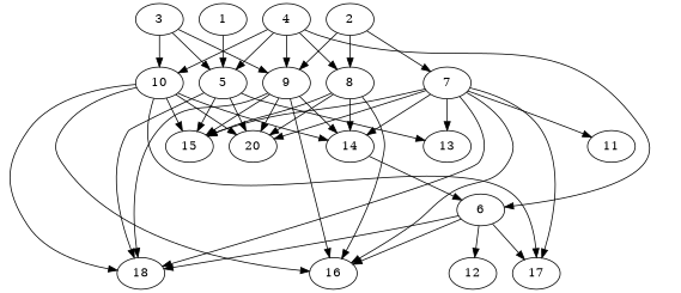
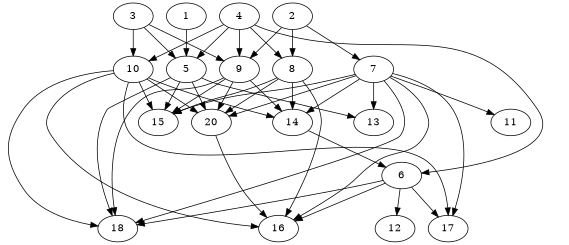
  digraph {
    node [alpha=0.14]
    1 [expect_size=35911680]
    5 [expect_size=18586624]
    13 [alpha=0.17 expect_size=40121344]
    15 [alpha=0.12 expect_size=44282880]
    18 [alpha=0.03 expect_size=11305984]
    20 [alpha=0.16 expect_size=9678848]
    2 [alpha=0.10 expect_size=49762304]
    7 [alpha=0.02 expect_size=8031232]
    8 [alpha=0.07 expect_size=21426176]
    9 [alpha=0.12 expect_size=42564608]
    14 [expect_size=31347712]
    16 [alpha=0.05 expect_size=30691328]
    17 [alpha=0.13 expect_size=6081536]
    11 [alpha=0.03 expect_size=28834816]
    6 [alpha=0.10 expect_size=20022272]
    3 [alpha=0.16 expect_size=49226752]
    10 [alpha=0.19 expect_size=39685120]
    4 [alpha=0.05 expect_size=28318720]
    12 [alpha=0.03 expect_size=15645696]
    1 -> 5
    5 -> 13
    5 -> 15
    5 -> 18
    5 -> 20
    2 -> 7
    2 -> 8
    2 -> 9
    7 -> 13
    7 -> 15
    7 -> 18
    7 -> 20
    7 -> 14
    7 -> 16
    7 -> 17
    7 -> 11
    8 -> 15
    8 -> 20
    8 -> 14
    8 -> 16
    9 -> 15
    9 -> 18
    9 -> 20
    9 -> 14
-   9 -> 16
+   20 -> 16
    14 -> 6
    6 -> 18
    6 -> 16
    6 -> 17
    6 -> 12
    3 -> 5
    3 -> 9
    3 -> 10
    10 -> 15
    10 -> 18
    10 -> 20
    10 -> 14
    10 -> 16
    10 -> 17
    4 -> 5
    4 -> 8
    4 -> 9
    4 -> 6
    4 -> 10
  }
